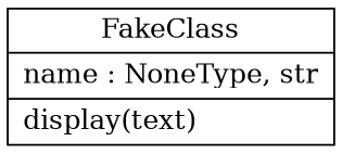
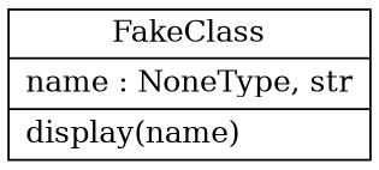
  digraph {
    rankdir=BT
-   n1 [color=black fontcolor=black label="{FakeClass|name : NoneType, str\l|display(text)\l}" shape=record style=solid]
+   n1 [color=black fontcolor=black label="{FakeClass|name : NoneType, str\l|display(name)\l}" shape=record style=solid]
  }
